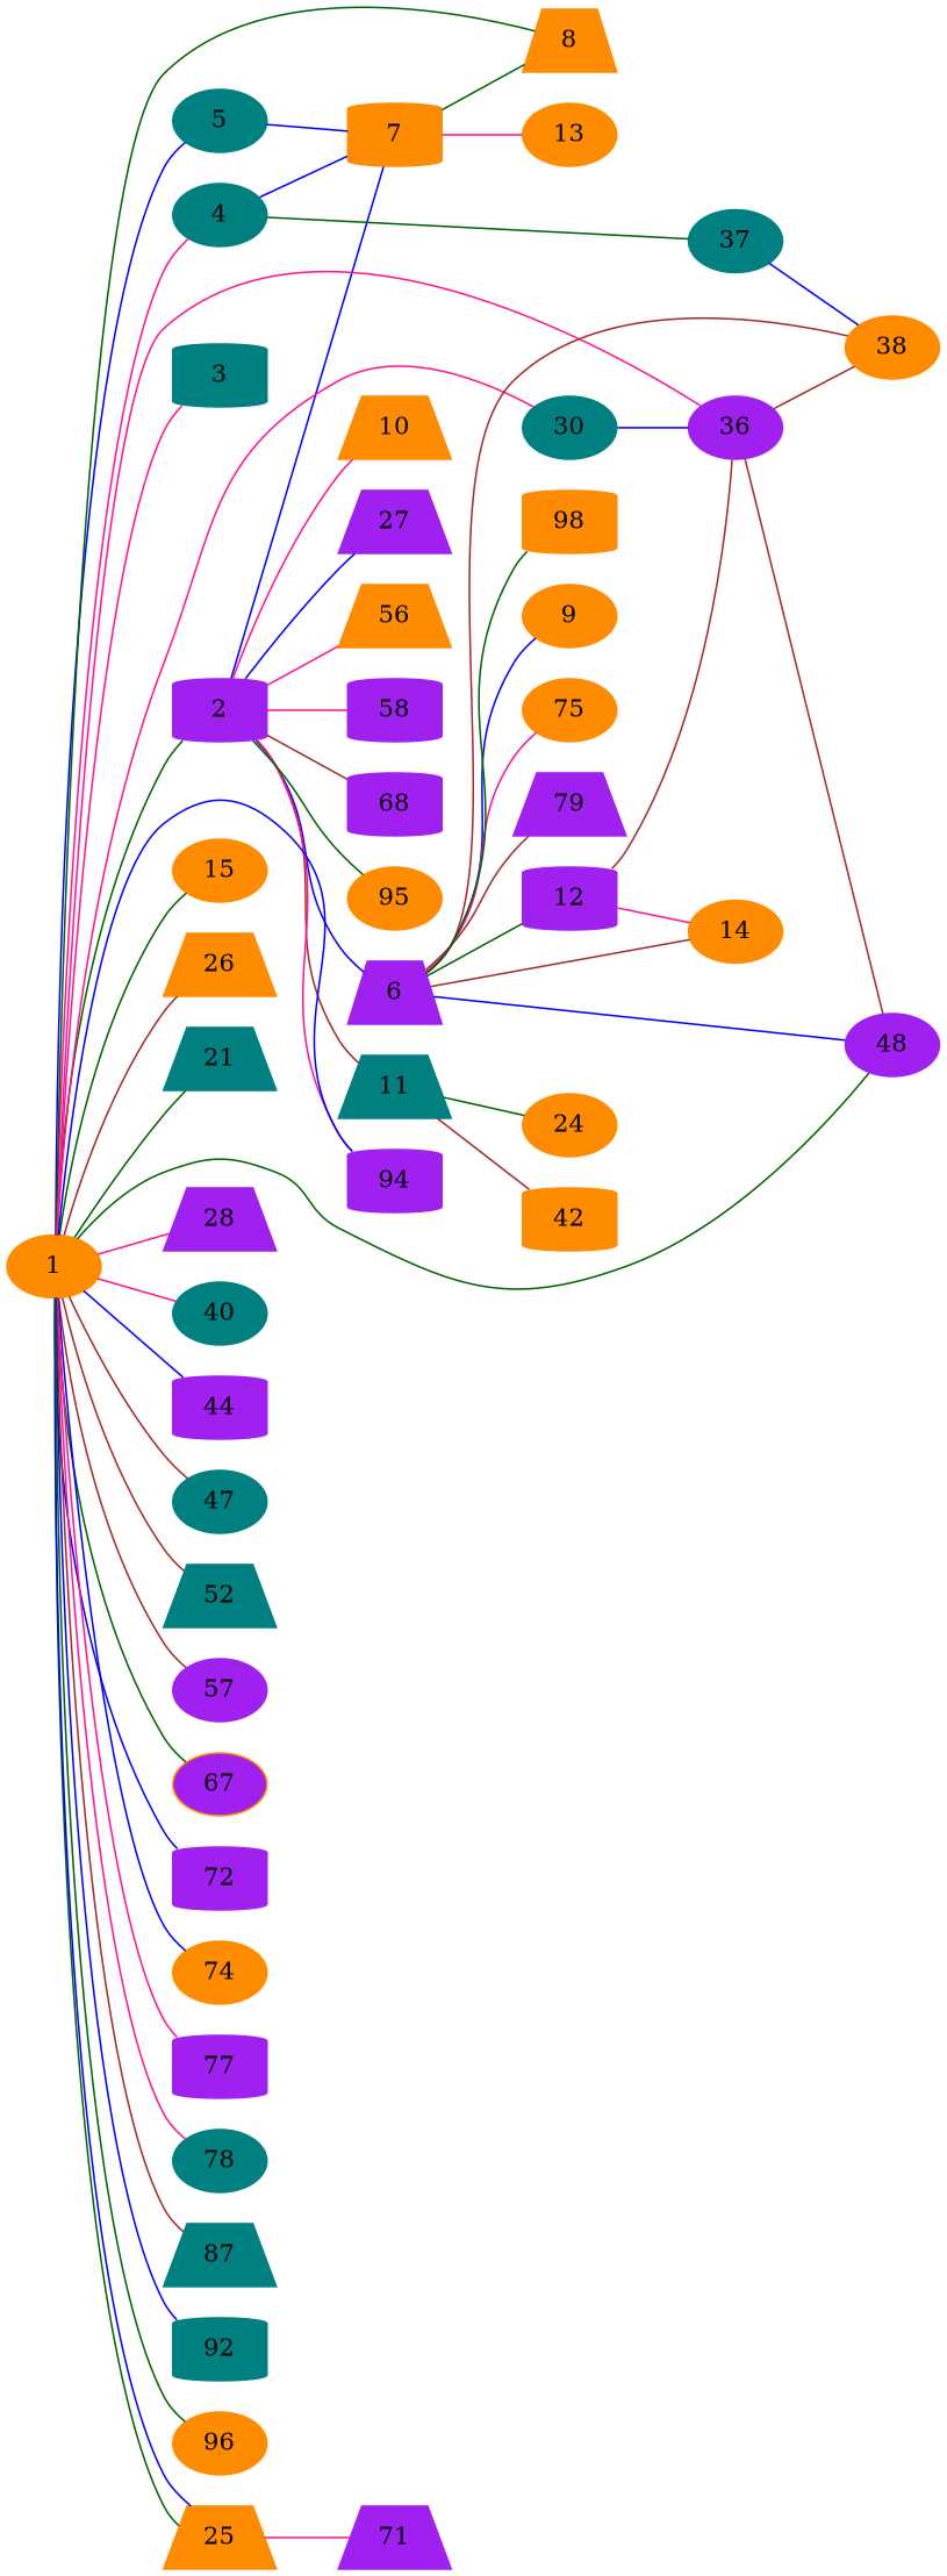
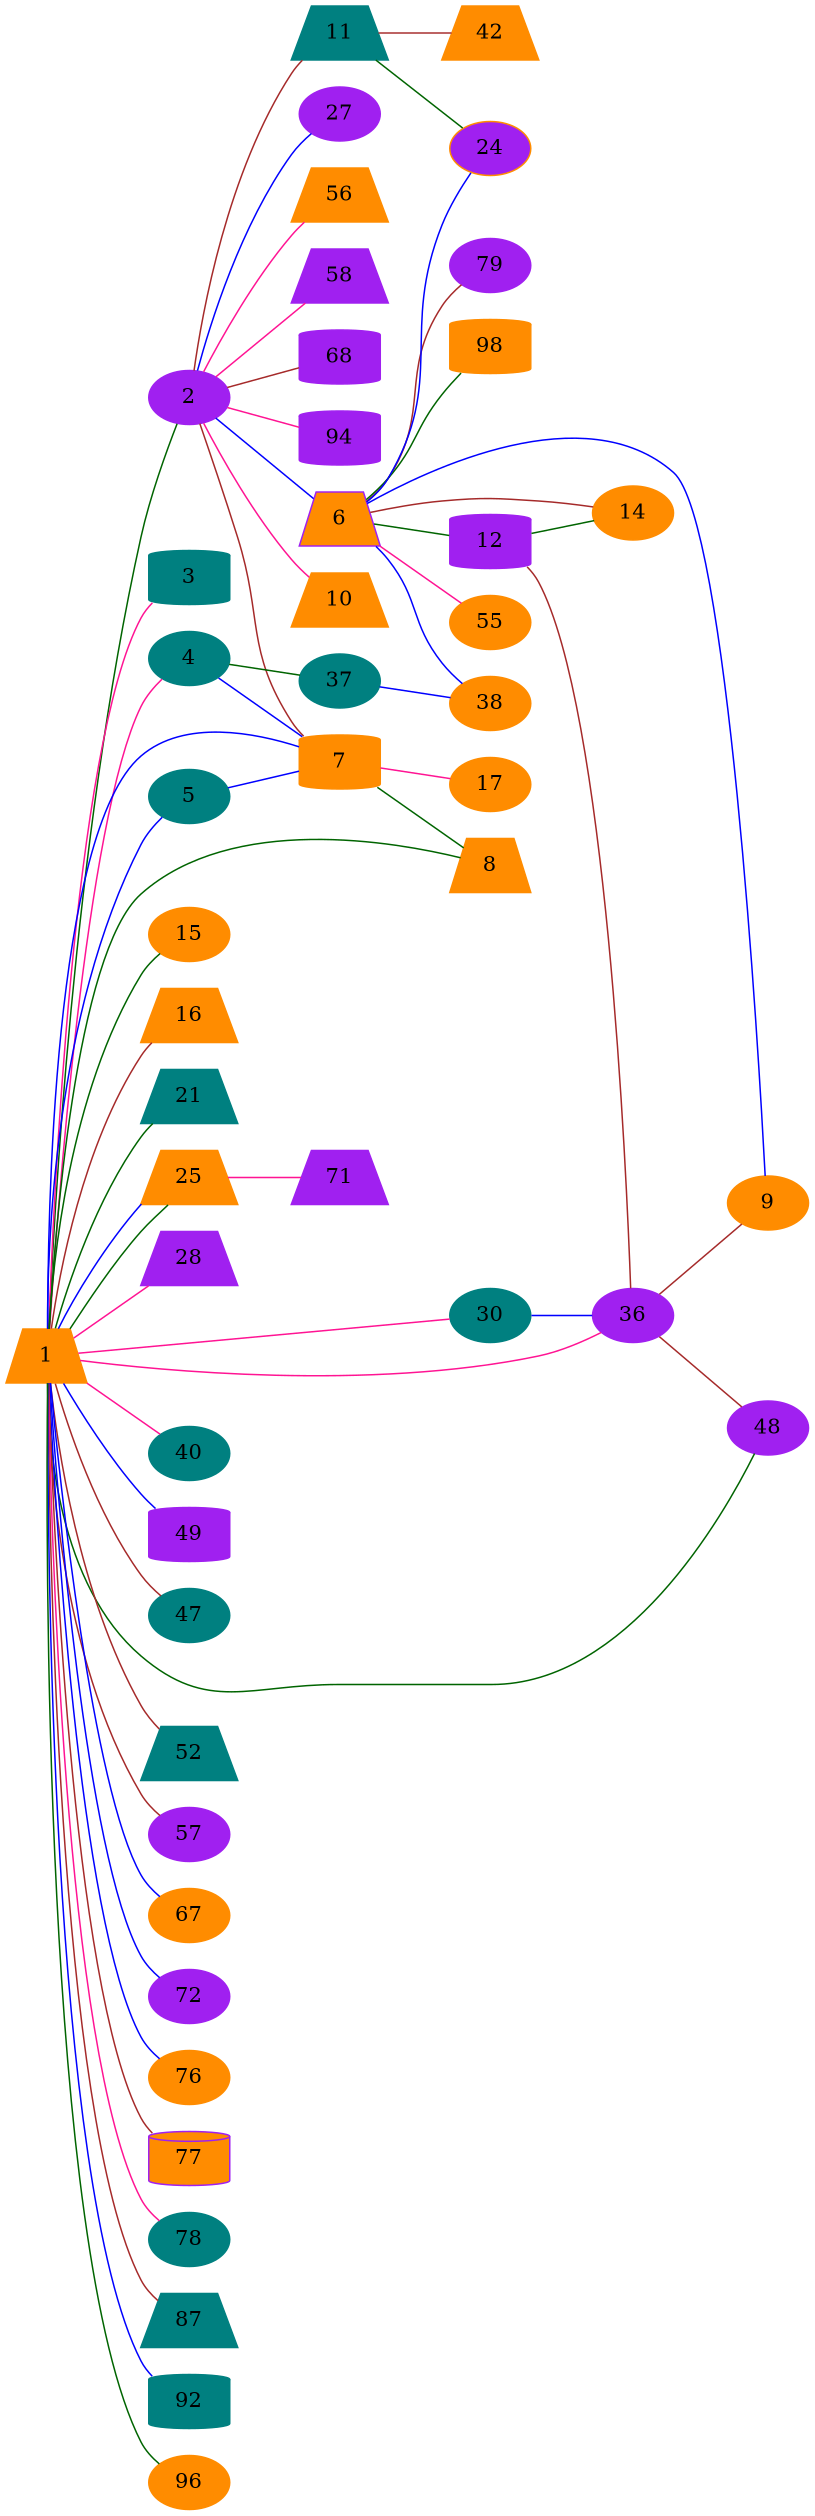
  graph {
    rankdir=LR
    node [color=darkorange shape=ellipse style=filled]
    edge [color=blue]
-   2 [color=purple shape=cylinder]
-   1
+   2 [color=purple]
+   1 [shape=trapezium]
    3 [color=teal shape=cylinder]
    4 [color=teal super="+29+22+70+93"]
    5 [color=teal super="+61+76+86+53"]
    7 [shape=cylinder super="+32+49+35+81+13"]
    8 [shape=trapezium super="+43"]
    15
-   16 [shape=trapezium super="+33+80" label=26]
+   16 [shape=trapezium super="+33+80"]
    21 [color=teal shape=trapezium super="+73"]
    25 [shape=trapezium]
    28 [color=purple shape=trapezium]
    30 [color=teal super="+82+50+34"]
    36 [color=purple super="+88+63+45"]
    40 [color=teal]
-   44 [color=purple shape=cylinder]
+   44 [color=purple shape=cylinder label=49]
    47 [color=teal]
    48 [color=purple super="+84"]
    52 [color=teal shape=trapezium]
    57 [color=purple super="+91"]
-   67 [fillcolor=purple]
-   72 [color=purple shape=cylinder]
-   74
-   77 [color=purple shape=cylinder]
+   67
+   72 [color=purple]
+   74 [label=76]
+   77 [color=purple shape=cylinder fillcolor=darkorange]
    78 [color=teal]
    87 [color=teal shape=trapezium]
    92 [color=teal shape=cylinder]
    96
-   6 [color=purple shape=trapezium]
+   6 [color=purple shape=trapezium fillcolor=darkorange]
    10 [shape=trapezium super="+51"]
    11 [color=teal shape=trapezium]
-   27 [color=purple shape=trapezium]
+   27 [color=purple]
    56 [shape=trapezium]
-   58 [color=purple shape=cylinder]
+   58 [color=purple shape=trapezium]
    68 [color=purple shape=cylinder]
    94 [color=purple shape=cylinder]
-   95
    37 [color=teal super="+60"]
-   17 [super="+19" label=13]
+   17 [super="+19"]
    71 [color=purple shape=trapezium]
    38
    9
    12 [color=purple shape=cylinder super="+46+20+85+31"]
    14 [super="+39"]
-   75
-   79 [color=purple shape=trapezium super="+83"]
+   75 [label=55]
+   79 [color=purple super="+83"]
    98 [shape=cylinder]
-   24
-   42 [shape=cylinder]
-   2 -- 7
+   24 [fillcolor=purple]
+   42 [shape=trapezium]
+   2 -- 7 [color=brown]
    2 -- 6
    2 -- 10 [color=deeppink]
    2 -- 11 [color=brown]
    2 -- 27
    2 -- 56 [color=deeppink]
    2 -- 58 [color=deeppink]
    2 -- 68 [color=brown]
    2 -- 94 [color=deeppink]
-   2 -- 95 [color=darkgreen]
    1 -- 2 [color=darkgreen]
    1 -- 3 [color=deeppink]
    1 -- 4 [color=deeppink]
    1 -- 5
-   1 -- 94 [weight=2]
+   1 -- 7 [weight=2]
    1 -- 8 [color=darkgreen weight=2]
    1 -- 15 [color=darkgreen]
    1 -- 16 [color=brown]
    1 -- 21 [color=darkgreen]
    1 -- 25 [color=darkgreen]
    1 -- 25
    1 -- 28 [color=deeppink]
    1 -- 30 [color=deeppink]
    1 -- 36 [color=deeppink]
    1 -- 40 [color=deeppink]
    1 -- 44
    1 -- 47 [color=brown]
    1 -- 48 [color=darkgreen]
    1 -- 52 [color=brown]
    1 -- 57 [color=brown]
-   1 -- 67 [color=darkgreen]
+   1 -- 67
    1 -- 72
    1 -- 74
-   1 -- 77 [color=deeppink]
+   1 -- 77 [color=brown]
    1 -- 78 [color=deeppink]
    1 -- 87 [color=brown]
    1 -- 92
    1 -- 96 [color=darkgreen]
    4 -- 7
    4 -- 37 [color=darkgreen]
    5 -- 7
    7 -- 8 [color=darkgreen]
    7 -- 17 [color=deeppink]
    25 -- 71 [color=deeppink]
    30 -- 36
    36 -- 48 [color=brown]
-   36 -- 38 [color=brown]
-   6 -- 48
-   6 -- 38 [color=brown]
+   36 -- 9 [color=brown]
+   6 -- 24
+   6 -- 38
    6 -- 9
    6 -- 12 [color=darkgreen]
    6 -- 14 [color=brown]
    6 -- 75 [color=deeppink]
    6 -- 79 [color=brown]
    6 -- 98 [color=darkgreen]
    11 -- 24 [color=darkgreen]
    11 -- 42 [color=brown]
    37 -- 38
    12 -- 36 [color=brown]
-   12 -- 14 [color=deeppink]
+   12 -- 14 [color=darkgreen]
  }
